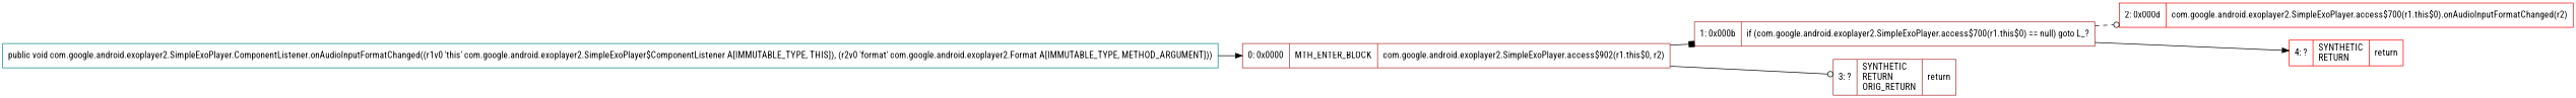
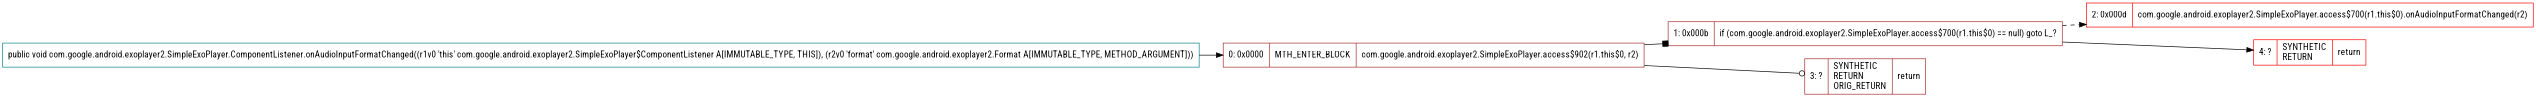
  digraph {
    fontname="Roboto Condensed"
    rankdir=LR
    node [color=brown fontname="Roboto Condensed" shape=record]
    edge [arrowhead=odot fontname="Roboto Condensed"]
    n1 [label="{0\:\ 0x0000|MTH_ENTER_BLOCK\l|com.google.android.exoplayer2.SimpleExoPlayer.access$902(r1.this$0, r2)\l}"]
    n2 [label="{1\:\ 0x000b|if (com.google.android.exoplayer2.SimpleExoPlayer.access$700(r1.this$0) == null) goto L_?\l}"]
    n3 [label="{3\:\ ?|SYNTHETIC\lRETURN\lORIG_RETURN\l|return\l}"]
    n4 [color=red label="{2\:\ 0x000d|com.google.android.exoplayer2.SimpleExoPlayer.access$700(r1.this$0).onAudioInputFormatChanged(r2)\l}"]
    n5 [color=red label="{4\:\ ?|SYNTHETIC\lRETURN\l|return\l}"]
    n6 [color=teal label="{public void com.google.android.exoplayer2.SimpleExoPlayer.ComponentListener.onAudioInputFormatChanged((r1v0 'this' com.google.android.exoplayer2.SimpleExoPlayer$ComponentListener A[IMMUTABLE_TYPE, THIS]), (r2v0 'format' com.google.android.exoplayer2.Format A[IMMUTABLE_TYPE, METHOD_ARGUMENT])) }"]
    n1 -> n2 [arrowhead=box]
    n1 -> n3
-   n2 -> n4 [style=dashed]
+   n2 -> n4 [arrowhead=normal style=dashed]
    n2 -> n5 [arrowhead=normal]
    n6 -> n1 [arrowhead=normal]
  }
